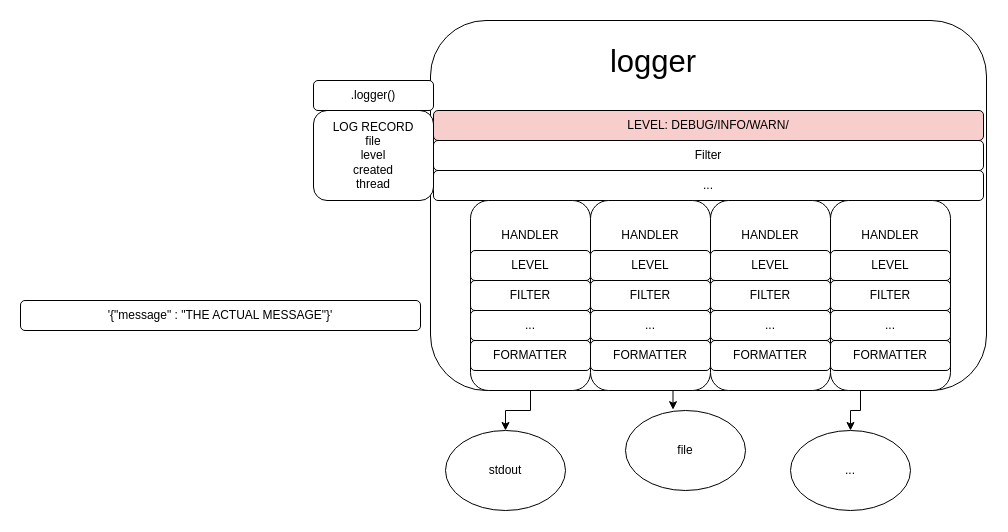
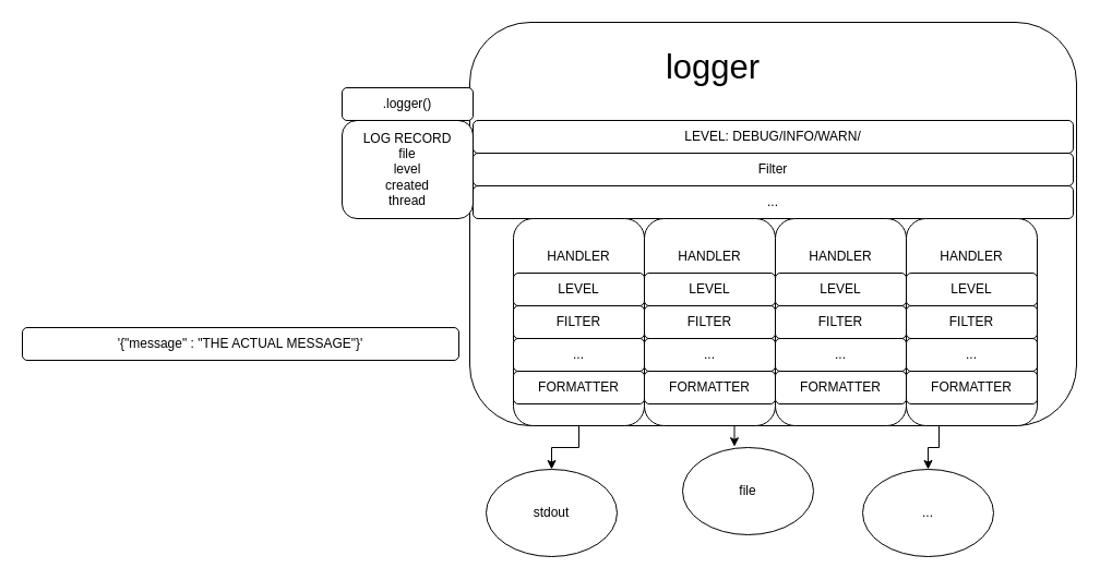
  <mxCell id="0" />
  <mxCell id="1" parent="0" />
  <mxCell id="2" value="" style="rounded=1;whiteSpace=wrap;html=1;" vertex="1" parent="1"><mxGeometry x="430" y="20" width="556" height="370" as="geometry" /></mxCell>
- <mxCell id="3" value="LEVEL: DEBUG/INFO/WARN/" style="rounded=1;whiteSpace=wrap;html=1;fillColor=#f8cecc;" vertex="1" parent="1"><mxGeometry x="433" y="110" width="550" height="30" as="geometry" /></mxCell>
+ <mxCell id="3" value="LEVEL: DEBUG/INFO/WARN/" style="rounded=1;whiteSpace=wrap;html=1;" vertex="1" parent="1"><mxGeometry x="433" y="110" width="550" height="30" as="geometry" /></mxCell>
  <mxCell id="4" value="Filter" style="rounded=1;whiteSpace=wrap;html=1;" vertex="1" parent="1"><mxGeometry x="433" y="140" width="550" height="30" as="geometry" /></mxCell>
  <mxCell id="5" value="..." style="rounded=1;whiteSpace=wrap;html=1;" vertex="1" parent="1"><mxGeometry x="433" y="170" width="550" height="30" as="geometry" /></mxCell>
  <mxCell id="6" style="edgeStyle=orthogonalEdgeStyle;rounded=0;orthogonalLoop=1;jettySize=auto;html=1;exitX=0.5;exitY=1;exitDx=0;exitDy=0;entryX=0.5;entryY=0;entryDx=0;entryDy=0;" edge="1" parent="1" source="7" target="36"><mxGeometry relative="1" as="geometry" /></mxCell>
  <mxCell id="7" value="" style="rounded=1;whiteSpace=wrap;html=1;" vertex="1" parent="1"><mxGeometry x="470" y="200" width="120" height="190" as="geometry" /></mxCell>
  <mxCell id="8" value="" style="rounded=1;whiteSpace=wrap;html=1;" vertex="1" parent="1"><mxGeometry x="590" y="200" width="120" height="190" as="geometry" /></mxCell>
  <mxCell id="9" value="" style="rounded=1;whiteSpace=wrap;html=1;" vertex="1" parent="1"><mxGeometry x="710" y="200" width="120" height="190" as="geometry" /></mxCell>
  <mxCell id="10" style="edgeStyle=orthogonalEdgeStyle;rounded=0;orthogonalLoop=1;jettySize=auto;html=1;exitX=0.25;exitY=1;exitDx=0;exitDy=0;entryX=0.5;entryY=0;entryDx=0;entryDy=0;" edge="1" parent="1" source="11" target="38"><mxGeometry relative="1" as="geometry" /></mxCell>
  <mxCell id="11" value="" style="rounded=1;whiteSpace=wrap;html=1;" vertex="1" parent="1"><mxGeometry x="830" y="200" width="120" height="190" as="geometry" /></mxCell>
  <mxCell id="12" value="&lt;div&gt;LOG RECORD&lt;/div&gt;&lt;div&gt;file&lt;/div&gt;&lt;div&gt;level&lt;/div&gt;&lt;div&gt;created&lt;/div&gt;&lt;div&gt;thread&lt;br&gt;&lt;/div&gt;" style="rounded=1;whiteSpace=wrap;html=1;" vertex="1" parent="1"><mxGeometry x="313" y="110" width="120" height="90" as="geometry" /></mxCell>
  <mxCell id="13" value=".logger()" style="rounded=1;whiteSpace=wrap;html=1;" vertex="1" parent="1"><mxGeometry x="313" y="80" width="120" height="30" as="geometry" /></mxCell>
  <mxCell id="14" value="&lt;p style=&quot;line-height: 110%; font-size: 13px;&quot;&gt;&lt;font style=&quot;font-size: 31px;&quot;&gt;logger&lt;/font&gt;&lt;/p&gt;" style="text;html=1;align=center;verticalAlign=middle;whiteSpace=wrap;rounded=0;" vertex="1" parent="1"><mxGeometry x="623" y="50" width="60" height="30" as="geometry" /></mxCell>
  <mxCell id="15" value="LEVEL" style="rounded=1;whiteSpace=wrap;html=1;" vertex="1" parent="1"><mxGeometry x="470" y="250" width="120" height="30" as="geometry" /></mxCell>
  <mxCell id="16" value="FILTER" style="rounded=1;whiteSpace=wrap;html=1;" vertex="1" parent="1"><mxGeometry x="470" y="280" width="120" height="30" as="geometry" /></mxCell>
  <mxCell id="17" value="..." style="rounded=1;whiteSpace=wrap;html=1;" vertex="1" parent="1"><mxGeometry x="470" y="310" width="120" height="30" as="geometry" /></mxCell>
  <mxCell id="18" value="FORMATTER" style="rounded=1;whiteSpace=wrap;html=1;" vertex="1" parent="1"><mxGeometry x="470" y="340" width="120" height="30" as="geometry" /></mxCell>
  <mxCell id="19" value="HANDLER" style="text;html=1;align=center;verticalAlign=middle;whiteSpace=wrap;rounded=0;" vertex="1" parent="1"><mxGeometry x="500" y="220" width="60" height="30" as="geometry" /></mxCell>
  <mxCell id="20" value="LEVEL" style="rounded=1;whiteSpace=wrap;html=1;" vertex="1" parent="1"><mxGeometry x="590" y="250" width="120" height="30" as="geometry" /></mxCell>
  <mxCell id="21" value="FILTER" style="rounded=1;whiteSpace=wrap;html=1;" vertex="1" parent="1"><mxGeometry x="590" y="280" width="120" height="30" as="geometry" /></mxCell>
  <mxCell id="22" value="..." style="rounded=1;whiteSpace=wrap;html=1;" vertex="1" parent="1"><mxGeometry x="590" y="310" width="120" height="30" as="geometry" /></mxCell>
  <mxCell id="23" value="FORMATTER" style="rounded=1;whiteSpace=wrap;html=1;" vertex="1" parent="1"><mxGeometry x="590" y="340" width="120" height="30" as="geometry" /></mxCell>
  <mxCell id="24" value="HANDLER" style="text;html=1;align=center;verticalAlign=middle;whiteSpace=wrap;rounded=0;" vertex="1" parent="1"><mxGeometry x="620" y="220" width="60" height="30" as="geometry" /></mxCell>
  <mxCell id="25" value="LEVEL" style="rounded=1;whiteSpace=wrap;html=1;" vertex="1" parent="1"><mxGeometry x="710" y="250" width="120" height="30" as="geometry" /></mxCell>
  <mxCell id="26" value="FILTER" style="rounded=1;whiteSpace=wrap;html=1;" vertex="1" parent="1"><mxGeometry x="710" y="280" width="120" height="30" as="geometry" /></mxCell>
  <mxCell id="27" value="..." style="rounded=1;whiteSpace=wrap;html=1;" vertex="1" parent="1"><mxGeometry x="710" y="310" width="120" height="30" as="geometry" /></mxCell>
  <mxCell id="28" value="FORMATTER" style="rounded=1;whiteSpace=wrap;html=1;" vertex="1" parent="1"><mxGeometry x="710" y="340" width="120" height="30" as="geometry" /></mxCell>
  <mxCell id="29" value="HANDLER" style="text;html=1;align=center;verticalAlign=middle;whiteSpace=wrap;rounded=0;" vertex="1" parent="1"><mxGeometry x="740" y="220" width="60" height="30" as="geometry" /></mxCell>
  <mxCell id="30" value="LEVEL" style="rounded=1;whiteSpace=wrap;html=1;" vertex="1" parent="1"><mxGeometry x="830" y="250" width="120" height="30" as="geometry" /></mxCell>
  <mxCell id="31" value="FILTER" style="rounded=1;whiteSpace=wrap;html=1;" vertex="1" parent="1"><mxGeometry x="830" y="280" width="120" height="30" as="geometry" /></mxCell>
  <mxCell id="32" value="..." style="rounded=1;whiteSpace=wrap;html=1;" vertex="1" parent="1"><mxGeometry x="830" y="310" width="120" height="30" as="geometry" /></mxCell>
  <mxCell id="33" value="FORMATTER" style="rounded=1;whiteSpace=wrap;html=1;" vertex="1" parent="1"><mxGeometry x="830" y="340" width="120" height="30" as="geometry" /></mxCell>
  <mxCell id="34" value="HANDLER" style="text;html=1;align=center;verticalAlign=middle;whiteSpace=wrap;rounded=0;" vertex="1" parent="1"><mxGeometry x="860" y="220" width="60" height="30" as="geometry" /></mxCell>
  <mxCell id="35" value="'{&quot;message&quot; : &quot;THE ACTUAL MESSAGE&quot;}'" style="rounded=1;whiteSpace=wrap;html=1;" vertex="1" parent="1"><mxGeometry x="20" y="300" width="400" height="30" as="geometry" /></mxCell>
  <mxCell id="36" value="stdout" style="ellipse;whiteSpace=wrap;html=1;" vertex="1" parent="1"><mxGeometry x="445" y="430" width="120" height="80" as="geometry" /></mxCell>
  <mxCell id="37" value="file" style="ellipse;whiteSpace=wrap;html=1;" vertex="1" parent="1"><mxGeometry x="625" y="410" width="120" height="80" as="geometry" /></mxCell>
  <mxCell id="38" value="..." style="ellipse;whiteSpace=wrap;html=1;" vertex="1" parent="1"><mxGeometry x="790" y="430" width="120" height="80" as="geometry" /></mxCell>
  <mxCell id="39" style="edgeStyle=orthogonalEdgeStyle;rounded=0;orthogonalLoop=1;jettySize=auto;html=1;exitX=0.75;exitY=1;exitDx=0;exitDy=0;entryX=0.396;entryY=-0.01;entryDx=0;entryDy=0;entryPerimeter=0;" edge="1" parent="1" source="8" target="37"><mxGeometry relative="1" as="geometry" /></mxCell>
